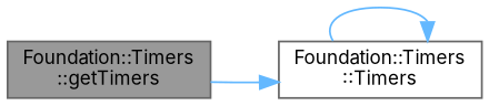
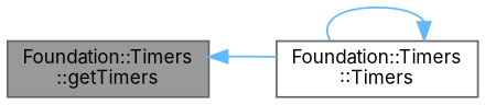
  digraph {
    rankdir=LR
    fontname=Inter
    node [fontname=Inter fontsize=10 shape=box style=filled]
    edge [color=steelblue1 fontname=Inter fontsize=10 labelfontname=Helvetica labelfontsize=10 style=solid]
    n1 [color=gray40 fillcolor=grey60 fontcolor=black height=0.2 label="Foundation::Timers\l::getTimers" width=0.4]
    n2 [color=grey40 fillcolor=white height=0.2 label="Foundation::Timers\l::Timers" width=0.4]
-   n1 -> n2
+   n2 -> n1
    n2 -> n2
  }
